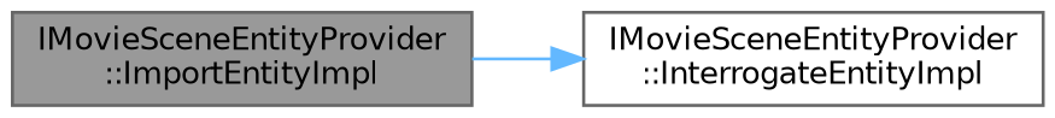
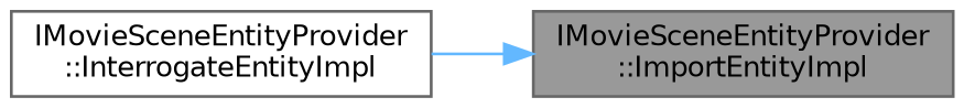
  digraph {
    rankdir=RL
    node [fontname=Helvetica fontsize=10 shape=box style=filled]
    n1 [color=gray40 fillcolor=grey60 fontcolor=black height=0.2 label="IMovieSceneEntityProvider\l::ImportEntityImpl" width=0.4]
    n2 [color=grey40 fillcolor=white height=0.2 label="IMovieSceneEntityProvider\l::InterrogateEntityImpl" width=0.4]
-   n2 -> n1 [color=steelblue1 dir=back fontname=Helvetica fontsize=10 labelfontname=Helvetica labelfontsize=10 style=solid]
+   n1 -> n2 [color=steelblue1 dir=back fontname=Helvetica fontsize=10 labelfontname=Helvetica labelfontsize=10 style=solid]
  }
